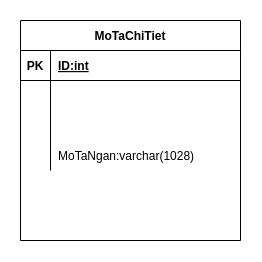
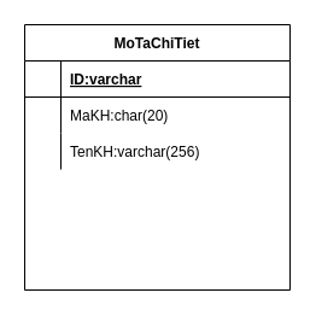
  <mxCell id="0" />
  <mxCell id="1" parent="0" />
  <mxCell id="2" value="MoTaChiTiet" style="shape=table;startSize=30;container=1;collapsible=1;childLayout=tableLayout;fixedRows=1;rowLines=0;fontStyle=1;align=center;resizeLast=1;" vertex="1" parent="1"><mxGeometry x="20" y="20" width="220" height="220" as="geometry" /></mxCell>
  <mxCell id="3" value="" style="shape=partialRectangle;collapsible=0;dropTarget=0;pointerEvents=0;fillColor=none;top=0;left=0;bottom=1;right=0;points=[[0,0.5],[1,0.5]];portConstraint=eastwest;" vertex="1" parent="2"><mxGeometry y="30" width="220" height="30" as="geometry" /></mxCell>
- <mxCell id="4" value="PK" style="shape=partialRectangle;connectable=0;fillColor=none;top=0;left=0;bottom=0;right=0;fontStyle=1;overflow=hidden;" vertex="1" parent="3"><mxGeometry width="30" height="30" as="geometry" /></mxCell>
- <mxCell id="5" value="ID:int" style="shape=partialRectangle;connectable=0;fillColor=none;top=0;left=0;bottom=0;right=0;align=left;spacingLeft=6;fontStyle=5;overflow=hidden;" vertex="1" parent="3"><mxGeometry x="30" width="190" height="30" as="geometry" /></mxCell>
+ <mxCell id="5" value="ID:varchar" style="shape=partialRectangle;connectable=0;fillColor=none;top=0;left=0;bottom=0;right=0;align=left;spacingLeft=6;fontStyle=5;overflow=hidden;" vertex="1" parent="3"><mxGeometry x="30" width="190" height="30" as="geometry" /></mxCell>
  <mxCell id="6" value="" style="shape=partialRectangle;collapsible=0;dropTarget=0;pointerEvents=0;fillColor=none;top=0;left=0;bottom=0;right=0;points=[[0,0.5],[1,0.5]];portConstraint=eastwest;" vertex="1" parent="2"><mxGeometry y="60" width="220" height="30" as="geometry" /></mxCell>
  <mxCell id="7" value="" style="shape=partialRectangle;connectable=0;fillColor=none;top=0;left=0;bottom=0;right=0;editable=1;overflow=hidden;" vertex="1" parent="6"><mxGeometry width="30" height="30" as="geometry" /></mxCell>
+ <mxCell id="8" value="MaKH:char(20)" style="shape=partialRectangle;connectable=0;fillColor=none;top=0;left=0;bottom=0;right=0;align=left;spacingLeft=6;overflow=hidden;" vertex="1" parent="6"><mxGeometry x="30" width="190" height="30" as="geometry" /></mxCell>
  <mxCell id="9" value="" style="shape=partialRectangle;collapsible=0;dropTarget=0;pointerEvents=0;fillColor=none;top=0;left=0;bottom=0;right=0;points=[[0,0.5],[1,0.5]];portConstraint=eastwest;" vertex="1" parent="2"><mxGeometry y="90" width="220" height="30" as="geometry" /></mxCell>
  <mxCell id="10" value="" style="shape=partialRectangle;connectable=0;fillColor=none;top=0;left=0;bottom=0;right=0;editable=1;overflow=hidden;" vertex="1" parent="9"><mxGeometry width="30" height="30" as="geometry" /></mxCell>
+ <mxCell id="11" value="TenKH:varchar(256)" style="shape=partialRectangle;connectable=0;fillColor=none;top=0;left=0;bottom=0;right=0;align=left;spacingLeft=6;overflow=hidden;" vertex="1" parent="9"><mxGeometry x="30" width="190" height="30" as="geometry" /></mxCell>
  <mxCell id="12" value="" style="shape=partialRectangle;collapsible=0;dropTarget=0;pointerEvents=0;fillColor=none;top=0;left=0;bottom=0;right=0;points=[[0,0.5],[1,0.5]];portConstraint=eastwest;" vertex="1" parent="2"><mxGeometry y="120" width="220" height="30" as="geometry" /></mxCell>
  <mxCell id="13" value="" style="shape=partialRectangle;connectable=0;fillColor=none;top=0;left=0;bottom=0;right=0;editable=1;overflow=hidden;" vertex="1" parent="12"><mxGeometry width="30" height="30" as="geometry" /></mxCell>
- <mxCell id="14" value="MoTaNgan:varchar(1028)" style="shape=partialRectangle;connectable=0;fillColor=none;top=0;left=0;bottom=0;right=0;align=left;spacingLeft=6;overflow=hidden;" vertex="1" parent="12"><mxGeometry x="30" width="190" height="30" as="geometry" /></mxCell>
  <mxCell id="15" value="" style="shape=partialRectangle;collapsible=0;dropTarget=0;pointerEvents=0;fillColor=none;top=0;left=0;bottom=0;right=0;points=[[0,0.5],[1,0.5]];portConstraint=eastwest;" vertex="1" parent="2"><mxGeometry y="150" width="220" height="30" as="geometry" /></mxCell>
  <mxCell id="16" value="" style="shape=partialRectangle;connectable=0;fillColor=none;top=0;left=0;bottom=0;right=0;editable=1;overflow=hidden;" vertex="1" parent="15"><mxGeometry width="30" height="30" as="geometry" /></mxCell>
